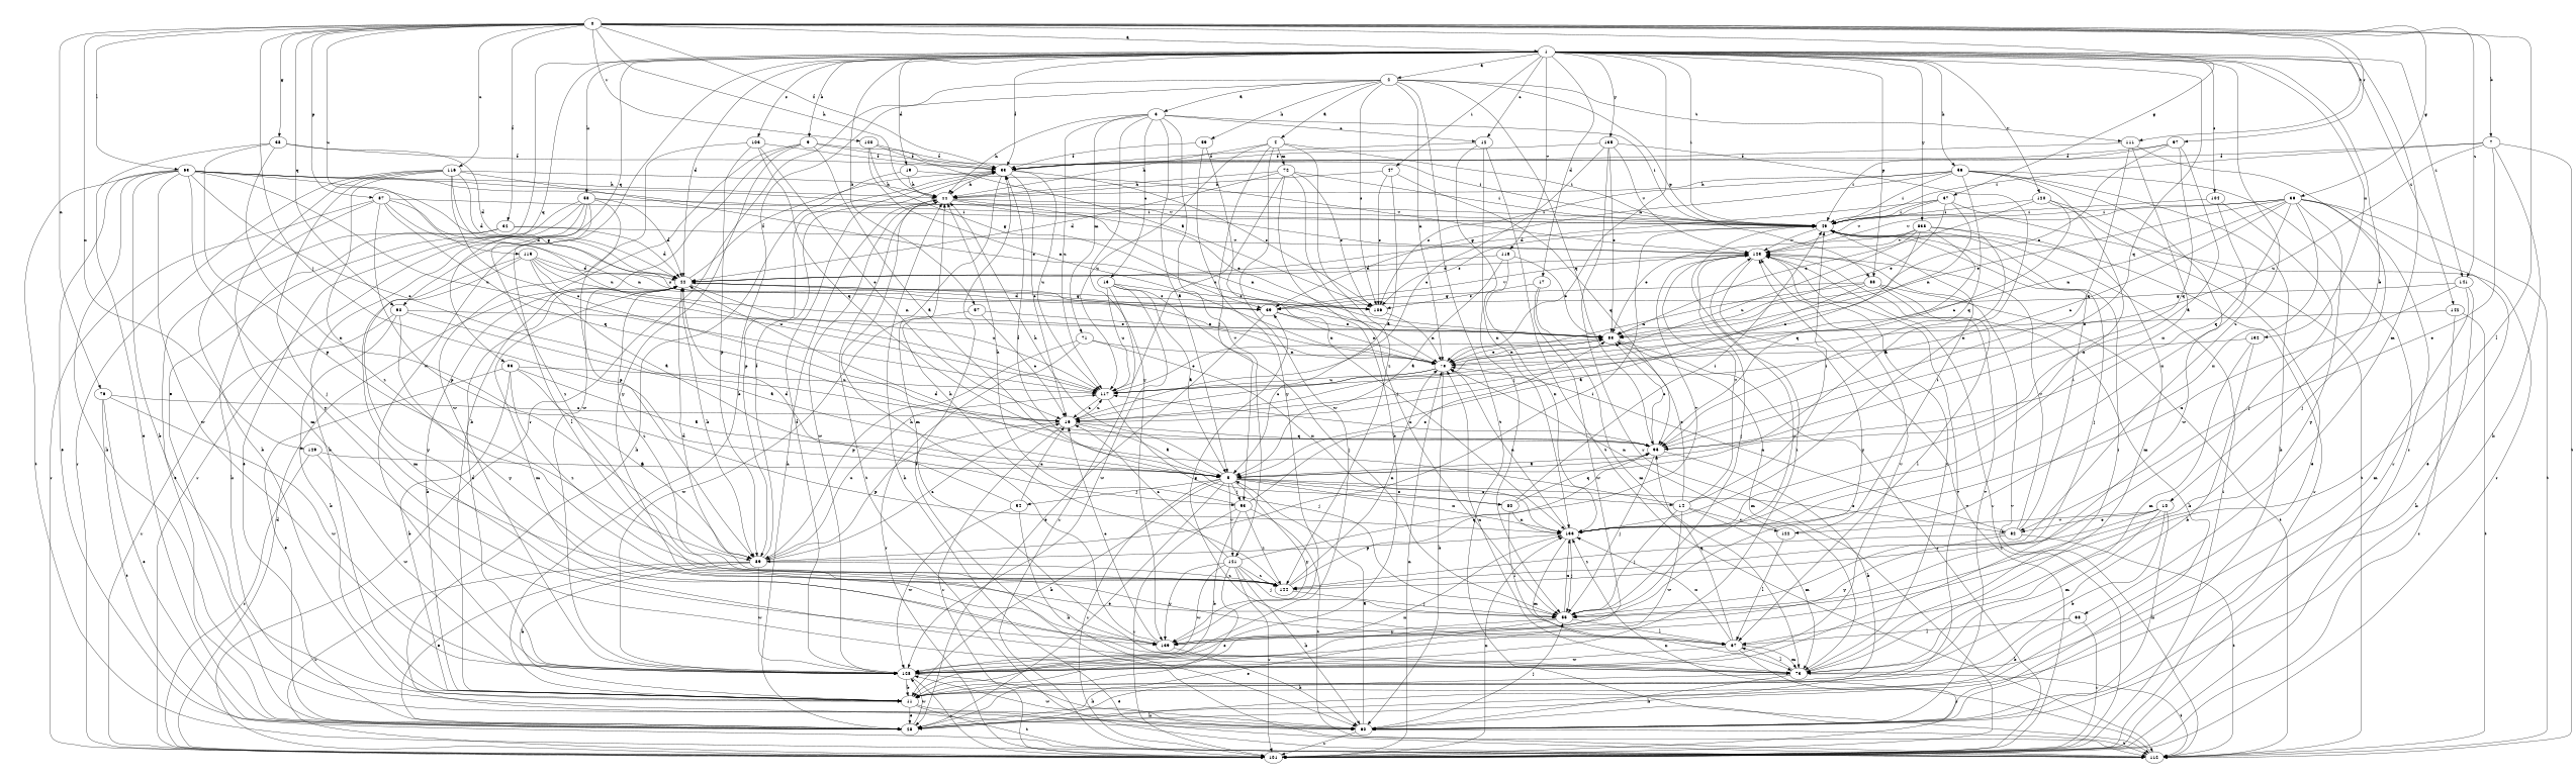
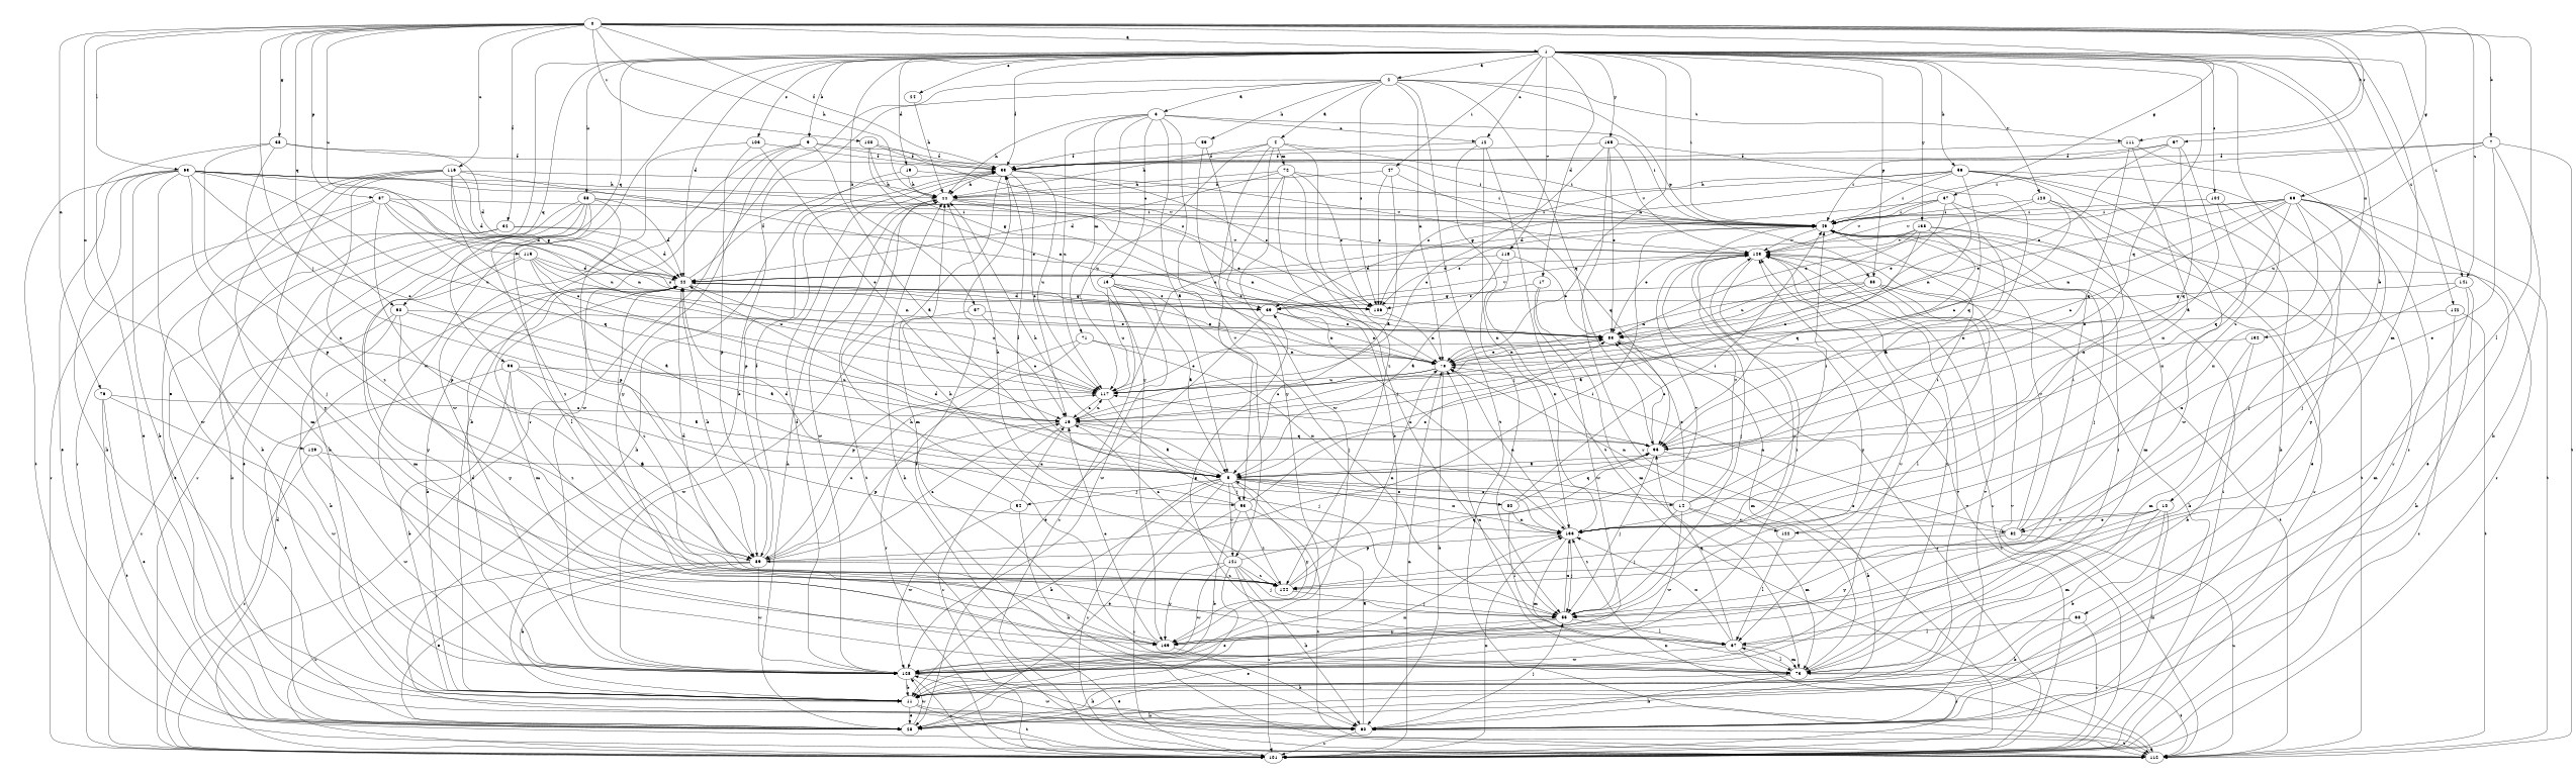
  strict digraph {
    0
    1
    7
    32
    33
    36
    37
    38
    44
    53
    63
    67
    76
    87
    90
    97
    100
    111
    115
    116
    129
    141
    2
    9
    10
    12
    17
    19
    22
+   24
    28
    47
    49
    56
    57
    58
    68
    78
    88
    93
    95
    103
    104
    118
    120
    128
    132
    135
-   138 [label=838]
+   138
    142
    144
    112
    117
    82
    60
    123
    106
    73
    16
    89
    139
    133
    55
    83
    101
    11
    39
    5
    3
    4
    59
    122
    13
    71
    121
    72
    14
    54
    80
    0 -> 1 [label=a]
    0 -> 7 [label=b]
    0 -> 32 [label=f]
    0 -> 33 [label=f]
    0 -> 36 [label=g]
    0 -> 37 [label=g]
    0 -> 38 [label=g]
    0 -> 44 [label=h]
    0 -> 53 [label=j]
    0 -> 63 [label=l]
    0 -> 67 [label=l]
    0 -> 76 [label=n]
    0 -> 87 [label=p]
    0 -> 90 [label=q]
    0 -> 97 [label=r]
    0 -> 100 [label=r]
    0 -> 111 [label=t]
    0 -> 115 [label=u]
    0 -> 116 [label=u]
    0 -> 129 [label=x]
    0 -> 141 [label=z]
    1 -> 33 [label=f]
    1 -> 90 [label=q]
    1 -> 141 [label=z]
    1 -> 2 [label=a]
    1 -> 9 [label=b]
    1 -> 10 [label=b]
    1 -> 12 [label=c]
    1 -> 17 [label=d]
    1 -> 19 [label=d]
    1 -> 22 [label=d]
+   1 -> 24 [label=e]
    1 -> 28 [label=e]
    1 -> 47 [label=i]
    1 -> 49 [label=i]
    1 -> 56 [label=k]
    1 -> 57 [label=k]
    1 -> 58 [label=k]
    1 -> 68 [label=m]
    1 -> 78 [label=n]
    1 -> 88 [label=p]
    1 -> 93 [label=q]
    1 -> 95 [label=q]
    1 -> 103 [label=s]
    1 -> 104 [label=s]
    1 -> 118 [label=v]
    1 -> 120 [label=v]
    1 -> 128 [label=w]
    1 -> 132 [label=x]
    1 -> 135 [label=y]
    1 -> 138 [label=y]
    1 -> 142 [label=z]
    1 -> 144 [label=z]
    7 -> 33 [label=f]
    7 -> 49 [label=i]
    7 -> 112 [label=t]
    7 -> 117 [label=u]
    7 -> 82 [label=o]
    7 -> 60 [label=k]
    32 -> 22 [label=d]
    32 -> 28 [label=e]
    32 -> 60 [label=k]
    32 -> 123 [label=v]
    33 -> 44 [label=h]
    33 -> 117 [label=u]
    33 -> 106 [label=s]
    33 -> 73 [label=m]
    33 -> 16 [label=c]
    33 -> 89 [label=p]
    36 -> 28 [label=e]
    36 -> 49 [label=i]
    36 -> 78 [label=n]
    36 -> 95 [label=q]
    36 -> 112 [label=t]
    36 -> 123 [label=v]
    36 -> 16 [label=c]
    36 -> 139 [label=y]
    36 -> 133 [label=x]
    36 -> 55 [label=j]
    36 -> 83 [label=o]
    37 -> 22 [label=d]
    37 -> 49 [label=i]
    37 -> 78 [label=n]
    37 -> 123 [label=v]
    37 -> 83 [label=o]
    37 -> 101 [label=r]
    38 -> 33 [label=f]
    38 -> 22 [label=d]
    38 -> 28 [label=e]
    38 -> 89 [label=p]
    38 -> 133 [label=x]
    44 -> 49 [label=i]
    44 -> 78 [label=n]
    44 -> 128 [label=w]
    44 -> 112 [label=t]
    44 -> 83 [label=o]
    53 -> 44 [label=h]
    53 -> 144 [label=z]
    53 -> 112 [label=t]
    53 -> 83 [label=o]
    53 -> 101 [label=r]
    53 -> 11 [label=b]
    63 -> 44 [label=h]
    63 -> 28 [label=e]
    63 -> 49 [label=i]
    63 -> 128 [label=w]
    63 -> 112 [label=t]
    63 -> 117 [label=u]
    63 -> 60 [label=k]
    63 -> 123 [label=v]
    63 -> 16 [label=c]
    63 -> 139 [label=y]
    63 -> 11 [label=b]
    63 -> 39 [label=g]
    67 -> 95 [label=q]
    67 -> 128 [label=w]
    67 -> 73 [label=m]
    67 -> 133 [label=x]
    67 -> 101 [label=r]
    67 -> 39 [label=g]
    76 -> 28 [label=e]
    76 -> 128 [label=w]
    76 -> 112 [label=t]
    76 -> 16 [label=c]
    87 -> 22 [label=d]
    87 -> 49 [label=i]
    87 -> 78 [label=n]
    87 -> 95 [label=q]
    87 -> 89 [label=p]
    87 -> 101 [label=r]
    87 -> 11 [label=b]
    90 -> 139 [label=y]
    90 -> 83 [label=o]
    90 -> 101 [label=r]
    90 -> 11 [label=b]
    90 -> 5 [label=a]
    97 -> 33 [label=f]
    97 -> 49 [label=i]
    97 -> 95 [label=q]
    97 -> 83 [label=o]
    97 -> 5 [label=a]
    100 -> 33 [label=f]
    100 -> 78 [label=n]
-   100 -> 106 [label=a]
+   100 -> 106 [label=s]
    100 -> 39 [label=g]
    111 -> 33 [label=f]
    111 -> 95 [label=q]
    111 -> 133 [label=x]
    111 -> 101 [label=r]
    115 -> 22 [label=d]
    115 -> 78 [label=n]
    115 -> 117 [label=u]
    115 -> 106 [label=s]
    115 -> 73 [label=m]
    115 -> 139 [label=y]
    115 -> 5 [label=a]
    116 -> 44 [label=h]
    116 -> 22 [label=d]
    116 -> 144 [label=z]
    116 -> 117 [label=u]
    116 -> 73 [label=m]
    116 -> 16 [label=c]
    116 -> 55 [label=j]
    116 -> 83 [label=o]
    116 -> 101 [label=r]
    129 -> 128 [label=w]
    129 -> 101 [label=r]
    129 -> 5 [label=a]
    141 -> 60 [label=k]
    141 -> 73 [label=m]
    141 -> 133 [label=x]
    141 -> 39 [label=g]
    2 -> 111 [label=t]
    2 -> 78 [label=n]
    2 -> 88 [label=p]
    2 -> 95 [label=q]
    2 -> 112 [label=t]
    2 -> 106 [label=s]
    2 -> 101 [label=r]
    2 -> 11 [label=b]
    2 -> 3 [label=a]
    2 -> 4 [label=a]
    2 -> 59 [label=k]
    9 -> 33 [label=f]
    9 -> 49 [label=i]
    9 -> 128 [label=w]
    9 -> 139 [label=y]
    9 -> 11 [label=b]
    9 -> 5 [label=a]
    10 -> 144 [label=z]
    10 -> 82 [label=o]
    10 -> 60 [label=k]
    10 -> 73 [label=m]
    10 -> 11 [label=b]
    10 -> 122 [label=v]
    12 -> 33 [label=f]
    12 -> 112 [label=t]
    12 -> 133 [label=x]
    12 -> 55 [label=j]
    17 -> 128 [label=w]
    17 -> 106 [label=s]
    17 -> 73 [label=m]
    19 -> 44 [label=h]
    19 -> 60 [label=k]
    19 -> 123 [label=v]
    22 -> 33 [label=f]
    22 -> 144 [label=z]
    22 -> 117 [label=u]
    22 -> 106 [label=s]
    22 -> 73 [label=m]
    22 -> 89 [label=k]
    22 -> 11 [label=b]
    22 -> 39 [label=g]
+   24 -> 44 [label=h]
    28 -> 44 [label=h]
    28 -> 128 [label=w]
    28 -> 123 [label=v]
    47 -> 44 [label=h]
    47 -> 95 [label=q]
    47 -> 106 [label=s]
    47 -> 5 [label=a]
    49 -> 123 [label=v]
    49 -> 106 [label=s]
    49 -> 55 [label=j]
    49 -> 101 [label=r]
    56 -> 44 [label=h]
    56 -> 49 [label=i]
    56 -> 95 [label=q]
    56 -> 128 [label=w]
    56 -> 60 [label=k]
    56 -> 106 [label=s]
    56 -> 133 [label=x]
    56 -> 101 [label=r]
    56 -> 39 [label=g]
    57 -> 128 [label=w]
    57 -> 16 [label=c]
    57 -> 83 [label=o]
    58 -> 67 [label=l]
    58 -> 22 [label=d]
    58 -> 28 [label=e]
    58 -> 49 [label=i]
    58 -> 144 [label=z]
    58 -> 89 [label=p]
    58 -> 101 [label=r]
    58 -> 11 [label=b]
    68 -> 67 [label=l]
    68 -> 101 [label=r]
    68 -> 11 [label=b]
    78 -> 117 [label=u]
    78 -> 60 [label=k]
    78 -> 16 [label=c]
    78 -> 83 [label=o]
    88 -> 67 [label=l]
    88 -> 78 [label=n]
    88 -> 112 [label=t]
    88 -> 60 [label=k]
    88 -> 39 [label=g]
    88 -> 5 [label=a]
    93 -> 28 [label=e]
    93 -> 144 [label=z]
    93 -> 117 [label=u]
    93 -> 89 [label=p]
    93 -> 11 [label=b]
    93 -> 5 [label=a]
    95 -> 117 [label=u]
    95 -> 55 [label=j]
    95 -> 83 [label=o]
    95 -> 11 [label=b]
    95 -> 5 [label=a]
    103 -> 33 [label=f]
-   103 -> 95 [label=q]
    103 -> 128 [label=w]
    103 -> 16 [label=c]
    103 -> 89 [label=p]
    104 -> 49 [label=i]
    104 -> 133 [label=x]
    104 -> 55 [label=j]
    118 -> 22 [label=d]
    118 -> 133 [label=x]
    118 -> 83 [label=o]
    118 -> 5 [label=a]
    120 -> 28 [label=e]
    120 -> 49 [label=i]
    120 -> 112 [label=t]
    120 -> 16 [label=c]
    120 -> 83 [label=o]
    128 -> 33 [label=f]
    128 -> 22 [label=d]
    128 -> 49 [label=i]
    128 -> 60 [label=k]
    128 -> 123 [label=v]
    128 -> 101 [label=r]
    128 -> 11 [label=b]
    132 -> 78 [label=n]
    132 -> 73 [label=m]
    132 -> 11 [label=b]
    135 -> 33 [label=f]
    135 -> 123 [label=v]
    135 -> 16 [label=c]
    135 -> 133 [label=x]
    135 -> 83 [label=o]
    135 -> 101 [label=r]
    138 -> 95 [label=q]
    138 -> 117 [label=u]
    138 -> 123 [label=v]
    138 -> 73 [label=m]
    138 -> 16 [label=c]
    138 -> 83 [label=o]
    138 -> 5 [label=a]
    142 -> 112 [label=t]
    142 -> 83 [label=o]
    142 -> 101 [label=r]
    144 -> 44 [label=h]
    144 -> 22 [label=d]
    144 -> 78 [label=n]
    144 -> 95 [label=q]
    144 -> 55 [label=j]
    112 -> 33 [label=f]
    112 -> 44 [label=h]
    112 -> 123 [label=v]
    112 -> 133 [label=x]
    117 -> 16 [label=c]
    117 -> 55 [label=j]
    117 -> 83 [label=o]
    82 -> 49 [label=i]
    82 -> 78 [label=n]
    82 -> 144 [label=z]
-   82 -> 112 [label=t]
+   82 -> 112 [label=u]
    82 -> 123 [label=v]
    82 -> 139 [label=y]
    60 -> 128 [label=w]
    60 -> 112 [label=t]
    60 -> 123 [label=v]
    60 -> 55 [label=j]
    60 -> 101 [label=r]
    60 -> 5 [label=a]
    123 -> 22 [label=d]
    123 -> 139 [label=y]
    123 -> 55 [label=j]
    123 -> 101 [label=r]
    106 -> 78 [label=n]
    73 -> 67 [label=l]
    73 -> 28 [label=e]
    73 -> 49 [label=i]
    73 -> 78 [label=n]
    73 -> 112 [label=t]
    73 -> 60 [label=k]
    73 -> 123 [label=v]
    16 -> 95 [label=q]
    16 -> 117 [label=u]
    16 -> 89 [label=p]
    16 -> 101 [label=r]
    16 -> 5 [label=a]
    89 -> 33 [label=f]
    89 -> 28 [label=e]
    89 -> 49 [label=i]
    89 -> 128 [label=w]
    89 -> 144 [label=z]
    89 -> 117 [label=u]
    89 -> 16 [label=c]
    89 -> 101 [label=r]
    89 -> 11 [label=b]
    139 -> 44 [label=h]
    139 -> 60 [label=k]
    139 -> 16 [label=c]
    133 -> 78 [label=n]
    133 -> 73 [label=m]
    133 -> 89 [label=p]
    133 -> 55 [label=j]
    55 -> 67 [label=l]
    55 -> 28 [label=e]
    55 -> 123 [label=v]
    55 -> 139 [label=y]
    55 -> 133 [label=x]
    83 -> 78 [label=n]
    83 -> 73 [label=m]
    83 -> 101 [label=r]
    101 -> 22 [label=d]
    101 -> 49 [label=i]
    101 -> 78 [label=n]
    101 -> 123 [label=v]
    101 -> 133 [label=x]
    11 -> 28 [label=e]
    11 -> 112 [label=t]
    11 -> 60 [label=k]
    11 -> 133 [label=x]
    39 -> 22 [label=d]
    39 -> 28 [label=e]
    39 -> 78 [label=n]
    39 -> 123 [label=v]
    39 -> 83 [label=o]
    5 -> 44 [label=h]
    5 -> 53 [label=j]
    5 -> 28 [label=e]
    5 -> 82 [label=o]
    5 -> 139 [label=y]
    5 -> 133 [label=x]
    5 -> 101 [label=r]
    5 -> 11 [label=b]
    5 -> 121 [label=v]
    5 -> 14 [label=c]
    5 -> 54 [label=j]
    5 -> 80 [label=o]
    3 -> 44 [label=h]
    3 -> 12 [label=c]
    3 -> 49 [label=i]
    3 -> 117 [label=u]
    3 -> 139 [label=y]
    3 -> 5 [label=a]
    3 -> 13 [label=c]
    3 -> 71 [label=m]
    3 -> 121 [label=v]
    4 -> 44 [label=h]
    4 -> 53 [label=j]
    4 -> 49 [label=i]
    4 -> 128 [label=w]
    4 -> 144 [label=z]
    4 -> 117 [label=u]
    4 -> 72 [label=m]
    59 -> 33 [label=f]
    59 -> 139 [label=y]
    59 -> 133 [label=x]
    122 -> 67 [label=l]
    122 -> 49 [label=i]
    122 -> 78 [label=n]
    13 -> 128 [label=w]
    13 -> 117 [label=u]
    13 -> 106 [label=s]
    13 -> 55 [label=j]
    13 -> 101 [label=r]
    13 -> 5 [label=a]
    71 -> 78 [label=n]
    71 -> 89 [label=p]
    71 -> 133 [label=x]
    71 -> 101 [label=r]
    121 -> 28 [label=e]
    121 -> 128 [label=w]
    121 -> 144 [label=z]
    121 -> 60 [label=k]
    121 -> 123 [label=v]
    121 -> 16 [label=c]
    121 -> 139 [label=y]
    121 -> 55 [label=j]
    121 -> 101 [label=r]
    72 -> 44 [label=h]
    72 -> 22 [label=d]
    72 -> 49 [label=i]
    72 -> 117 [label=u]
    72 -> 106 [label=s]
    72 -> 55 [label=j]
    72 -> 11 [label=b]
    14 -> 22 [label=d]
    14 -> 49 [label=i]
    14 -> 128 [label=w]
    14 -> 123 [label=v]
    14 -> 73 [label=m]
    14 -> 55 [label=j]
    14 -> 83 [label=o]
    14 -> 122 [label=v]
    54 -> 22 [label=d]
    54 -> 128 [label=w]
    54 -> 60 [label=k]
    54 -> 16 [label=c]
    80 -> 33 [label=f]
    80 -> 67 [label=l]
    80 -> 49 [label=i]
    80 -> 95 [label=q]
    80 -> 133 [label=x]
  }
